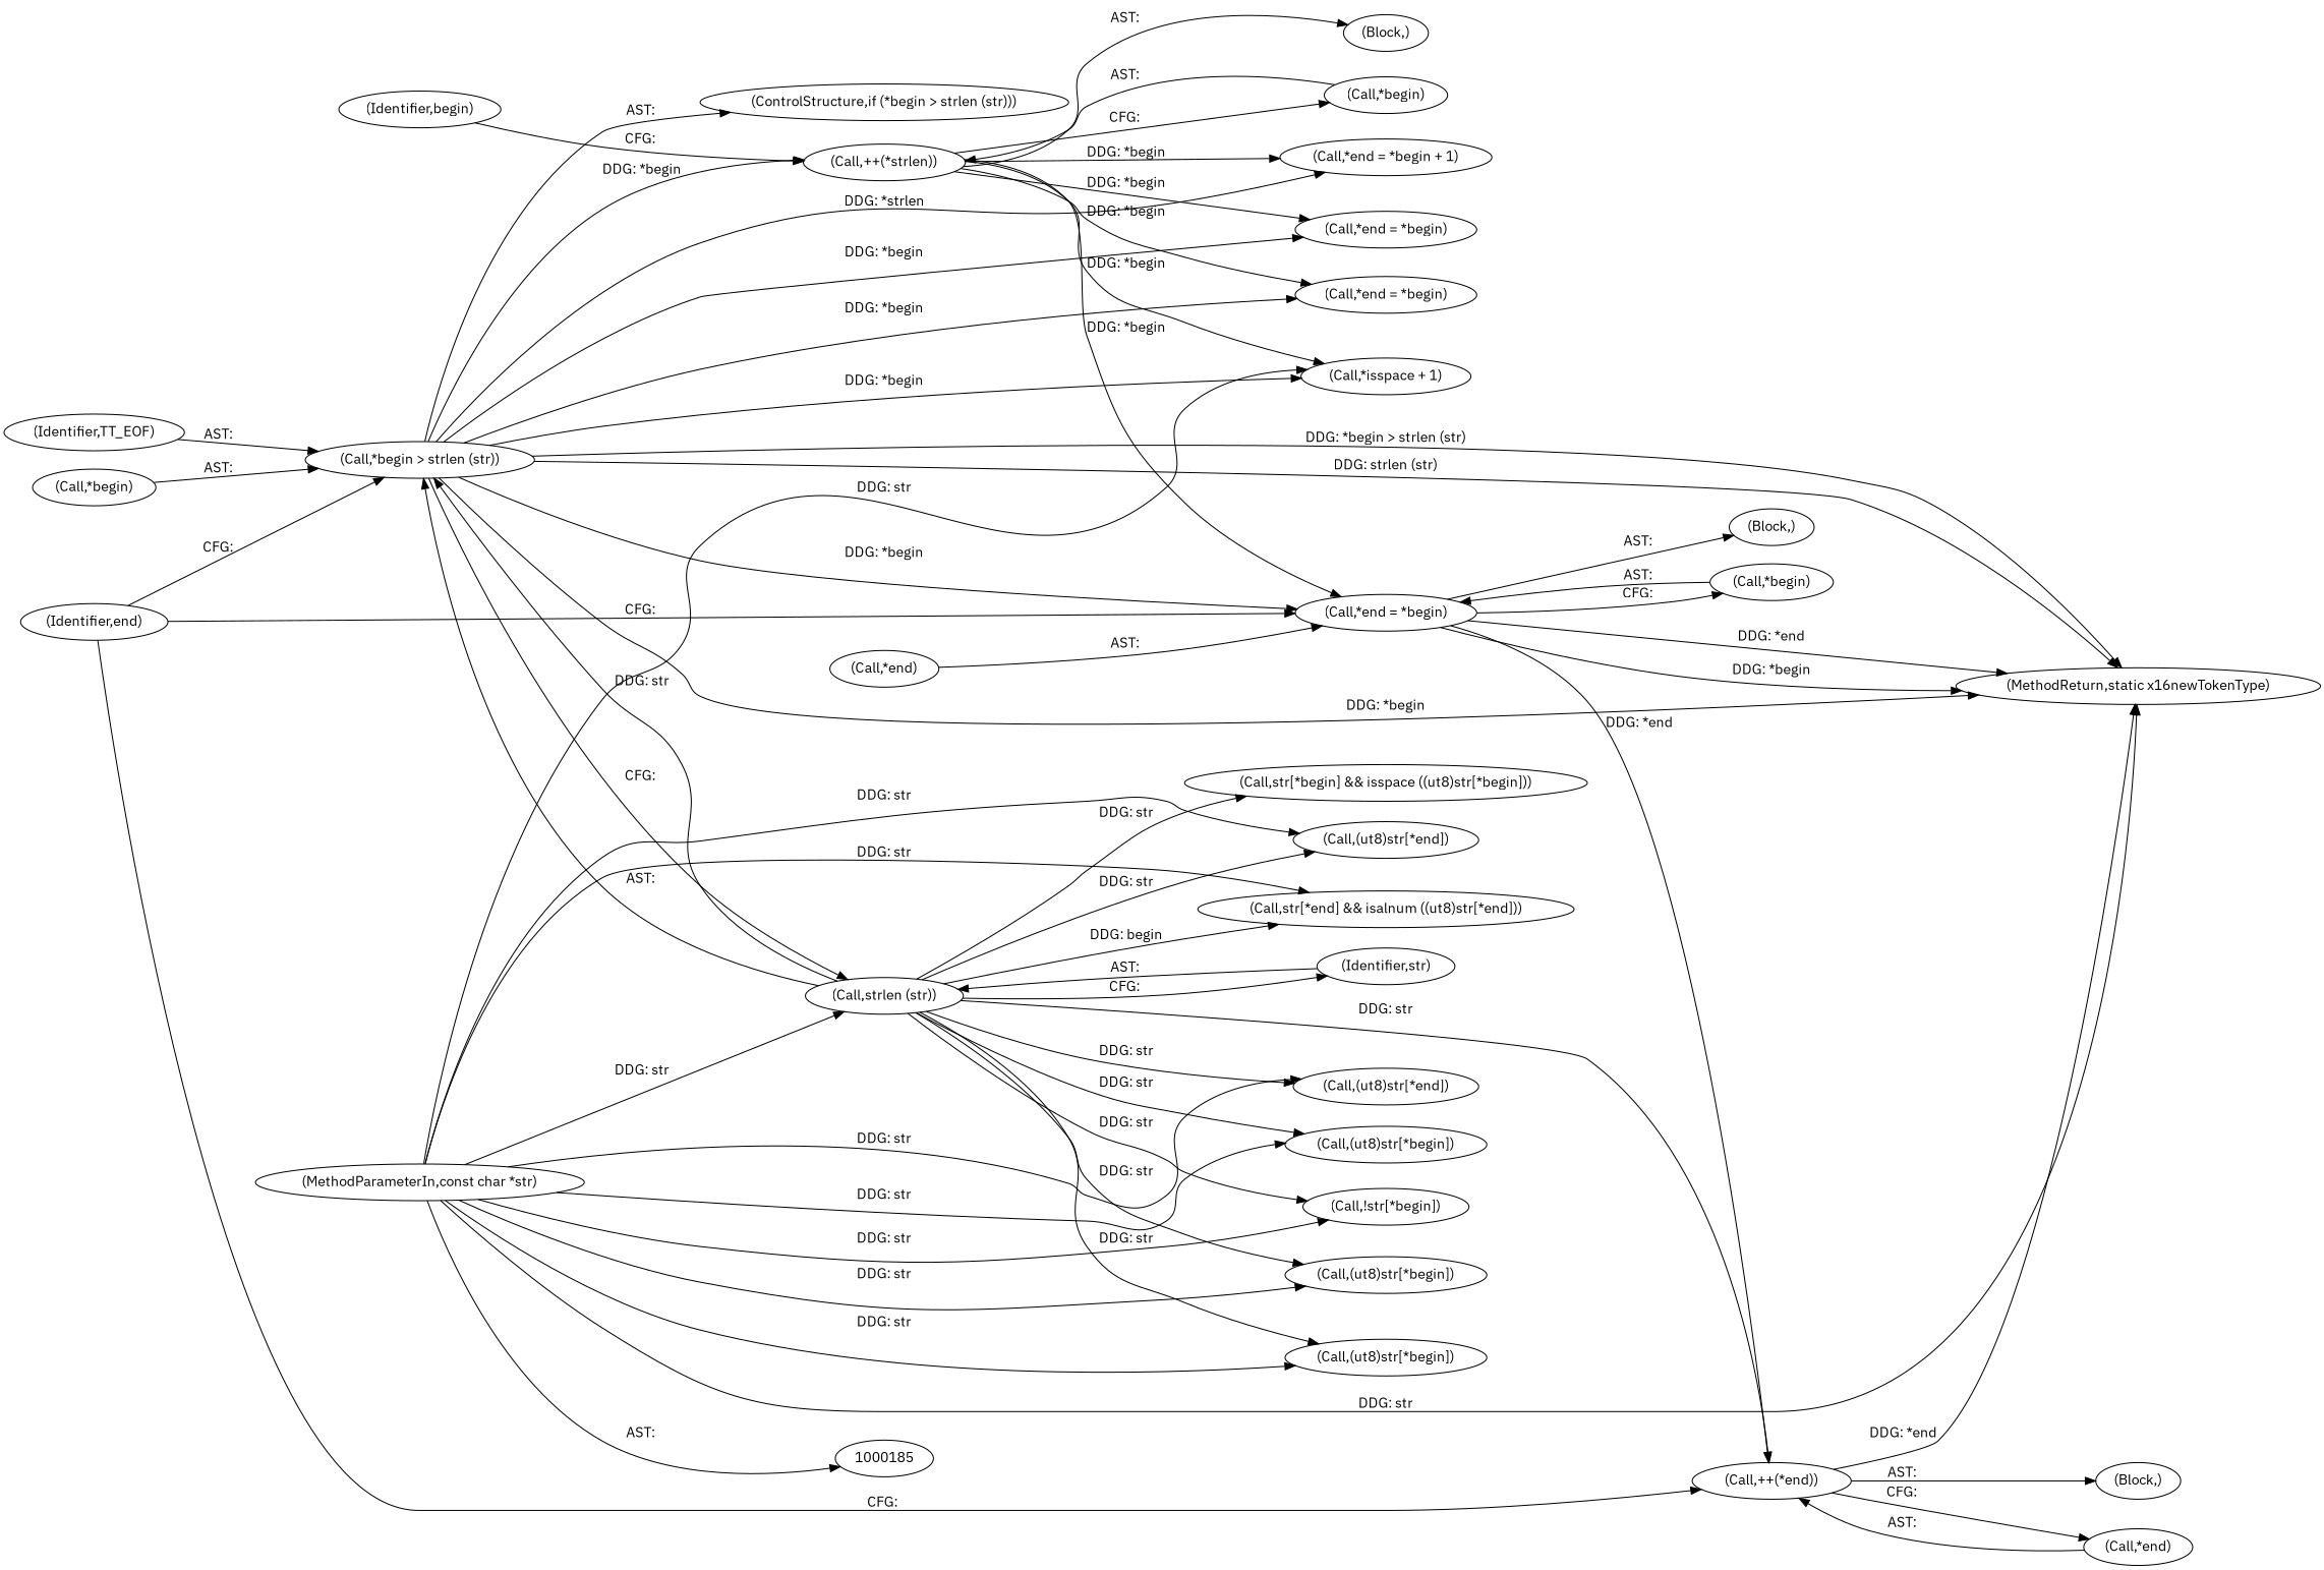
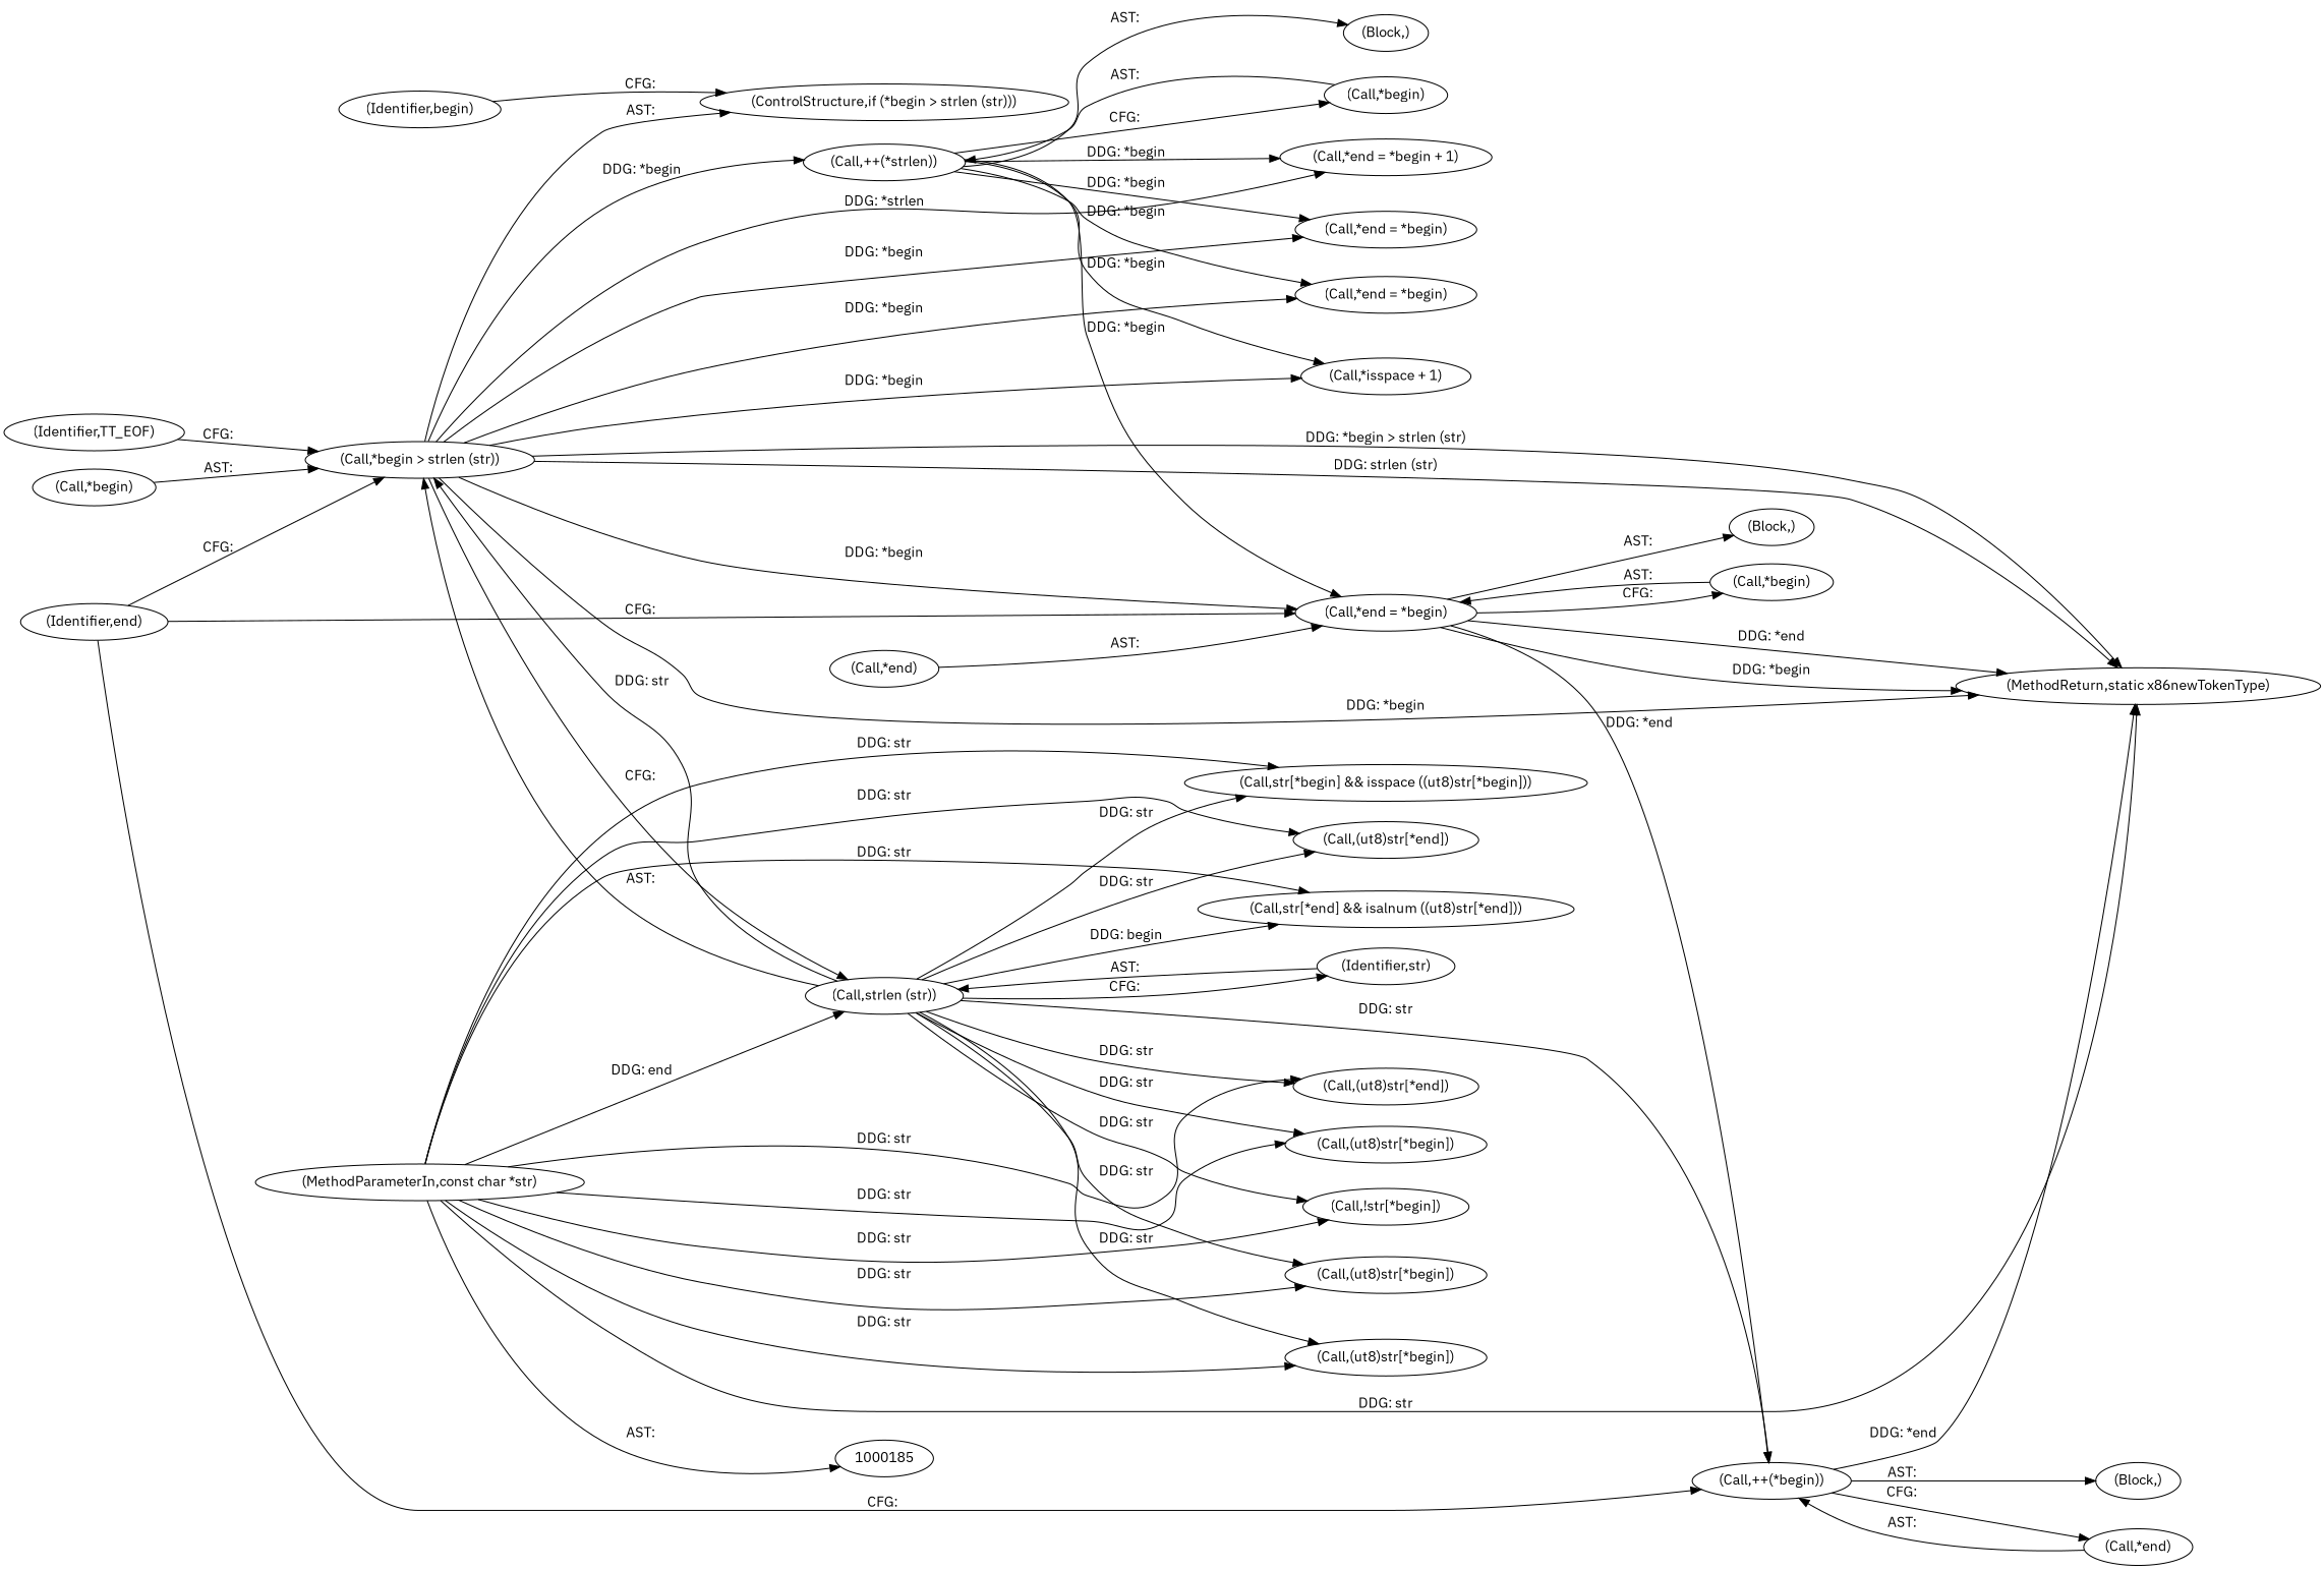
  digraph {
    fontname="IBM Plex Sans"
    rankdir=LR
    node [fontname="IBM Plex Sans"]
    edge [fontname="IBM Plex Sans"]
    n1 [label="(Call,*end = *begin)"]
-   n2 [label="(Call,++(*end))"]
-   n3 [label="(MethodReturn,static x16newTokenType)"]
+   n2 [label="(Call,++(*begin))"]
+   n3 [label="(MethodReturn,static x86newTokenType)"]
    n4 [label="(Call,*begin)"]
    n5 [label="(Block,)"]
    n6 [label="(Call,*end)"]
    n7 [label="(Block,)"]
    n8 [label="(Call,*begin > strlen (str))"]
    n9 [label="(Call,strlen (str))"]
    n10 [label="(Call,++(*strlen))"]
    n11 [label="(ControlStructure,if (*begin > strlen (str)))"]
    n12 [label="(Call,*end = *begin)"]
    n13 [label="(Call,*isspace + 1)"]
    n14 [label="(Call,*end = *begin + 1)"]
    n15 [label="(Call,*end = *begin)"]
    n16 [label="(Call,(ut8)str[*begin])"]
    n17 [label="(Call,(ut8)str[*begin])"]
    n18 [label="(Call,!str[*begin])"]
    n19 [label="(Call,(ut8)str[*begin])"]
    n20 [label="(Call,str[*end] && isalnum ((ut8)str[*end]))"]
    n21 [label="(Call,str[*begin] && isspace ((ut8)str[*begin]))"]
    n22 [label="(Call,(ut8)str[*end])"]
    n23 [label="(Call,(ut8)str[*end])"]
    n24 [label="(Identifier,str)"]
    n25 [label="(Call,*begin)"]
    n26 [label="(Block,)"]
    n27 [label="(MethodParameterIn,const char *str)"]
    n28 [label=1000185]
    n29 [label="(Identifier,end)"]
    n30 [label="(Call,*begin)"]
    n31 [label="(Identifier,begin)"]
    n32 [label="(Identifier,TT_EOF)"]
    n33 [label="(Call,*end)"]
    n1 -> n2 [label="DDG: *end"]
    n1 -> n3 [label="DDG: *end"]
    n1 -> n3 [label="DDG: *begin"]
    n1 -> n4 [label="CFG: "]
    n1 -> n5 [label="AST: "]
    n2 -> n3 [label="DDG: *end"]
    n2 -> n6 [label="CFG: "]
    n2 -> n7 [label="AST: "]
    n4 -> n1 [label="AST: "]
    n6 -> n2 [label="AST: "]
    n8 -> n1 [label="DDG: *begin"]
    n8 -> n3 [label="DDG: *begin"]
    n8 -> n3 [label="DDG: strlen (str)"]
    n8 -> n3 [label="DDG: *begin > strlen (str)"]
    n8 -> n9 [label="CFG: "]
    n8 -> n10 [label="DDG: *begin"]
    n8 -> n11 [label="AST: "]
    n8 -> n12 [label="DDG: *begin"]
    n8 -> n13 [label="DDG: *begin"]
    n8 -> n14 [label="DDG: *strlen"]
    n8 -> n15 [label="DDG: *begin"]
    n9 -> n2 [label="DDG: str"]
    n9 -> n8 [label="AST: "]
    n9 -> n8 [label="DDG: str"]
    n9 -> n16 [label="DDG: str"]
    n9 -> n17 [label="DDG: str"]
    n9 -> n18 [label="DDG: str"]
    n9 -> n19 [label="DDG: str"]
    n9 -> n20 [label="DDG: begin"]
    n9 -> n21 [label="DDG: str"]
    n9 -> n22 [label="DDG: str"]
    n9 -> n23 [label="DDG: str"]
    n9 -> n24 [label="CFG: "]
    n10 -> n1 [label="DDG: *begin"]
    n10 -> n12 [label="DDG: *begin"]
    n10 -> n13 [label="DDG: *begin"]
    n10 -> n14 [label="DDG: *begin"]
    n10 -> n15 [label="DDG: *begin"]
    n10 -> n25 [label="CFG: "]
    n10 -> n26 [label="AST: "]
    n24 -> n9 [label="AST: "]
    n25 -> n10 [label="AST: "]
    n27 -> n3 [label="DDG: str"]
-   n27 -> n9 [label="DDG: str"]
+   n27 -> n9 [label="DDG: end"]
    n27 -> n16 [label="DDG: str"]
    n27 -> n17 [label="DDG: str"]
    n27 -> n18 [label="DDG: str"]
    n27 -> n19 [label="DDG: str"]
    n27 -> n20 [label="DDG: str"]
-   n27 -> n13 [label="DDG: str"]
+   n27 -> n21 [label="DDG: str"]
    n27 -> n22 [label="DDG: str"]
    n27 -> n23 [label="DDG: str"]
    n27 -> n28 [label="AST: "]
    n29 -> n1 [label="CFG: "]
    n29 -> n2 [label="CFG: "]
    n29 -> n8 [label="CFG: "]
    n30 -> n8 [label="AST: "]
-   n31 -> n10 [label="CFG: "]
-   n32 -> n8 [label="AST: "]
+   n31 -> n11 [label="CFG: "]
+   n32 -> n8 [label="CFG: "]
    n33 -> n1 [label="AST: "]
  }
